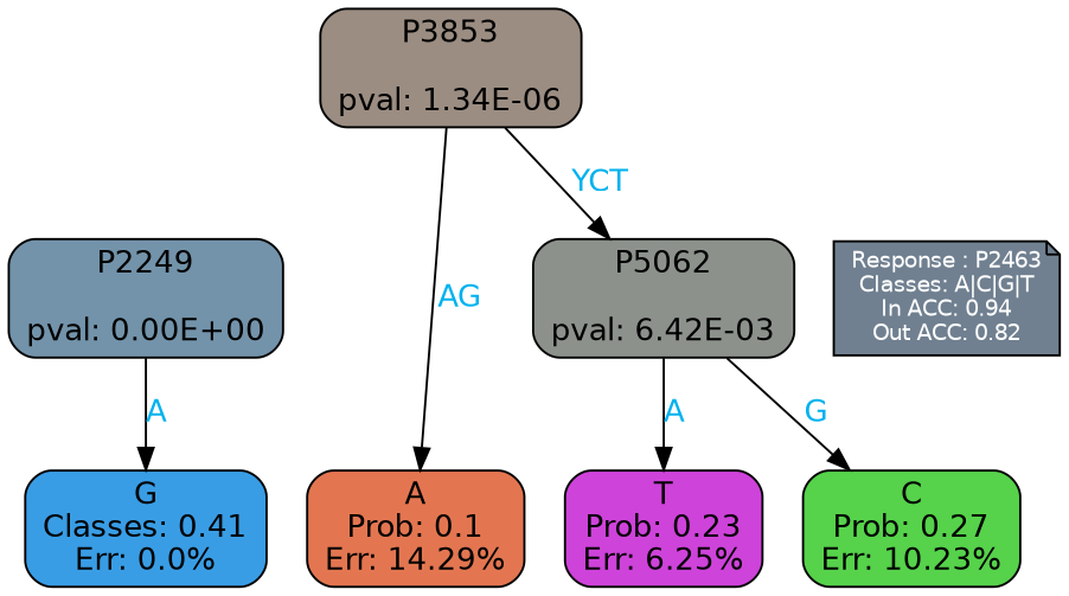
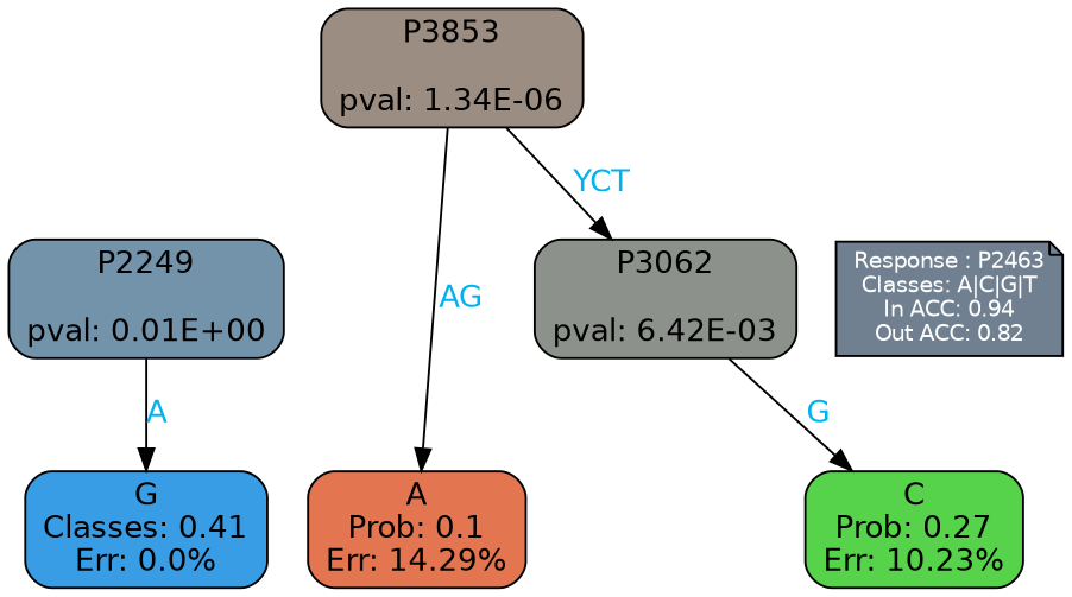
  digraph {
    ranksep=equally
    splines=polylines
    node [color=black fontname=helvetica shape=box style="filled, rounded"]
    edge [fontcolor=deepskyblue2 fontname=helvetica]
    n1 [fillcolor="#399de5" label="G\nClasses: 0.41\nErr: 0.0%"]
    n2 [fillcolor="#e37651" label="A\nProb: 0.1\nErr: 14.29%"]
-   n3 [fillcolor="#ce43da" label="T\nProb: 0.23\nErr: 6.25%"]
    n4 [fillcolor="#56d24b" label="C\nProb: 0.27\nErr: 10.23%"]
    n5 [align=left fillcolor=slategray fontcolor=white fontsize=10 label="Response : P2463\nClasses: A|C|G|T\nIn ACC: 0.94\nOut ACC: 0.82\n" shape=note style=filled]
-   n6 [fillcolor="#7393aa" label="P2249\n\npval: 0.00E+00"]
+   n6 [fillcolor="#7393aa" label="P2249\n\npval: 0.01E+00"]
    n7 [fillcolor="#9b8d82" label="P3853\n\npval: 1.34E-06"]
-   n8 [fillcolor="#8c918c" label="P5062\n\npval: 6.42E-03"]
+   n8 [fillcolor="#8c918c" label="P3062\n\npval: 6.42E-03"]
    subgraph sub_1 {
      rank=same
      n1
      n2
-     n3
      n4
    }
    subgraph sub_2 {
      rank=same
      n5
      n6
    }
    n6 -> n1 [label=A]
    n7 -> n2 [label=AG]
    n7 -> n8 [label=YCT]
-   n8 -> n3 [label=A]
    n8 -> n4 [label=G]
  }
